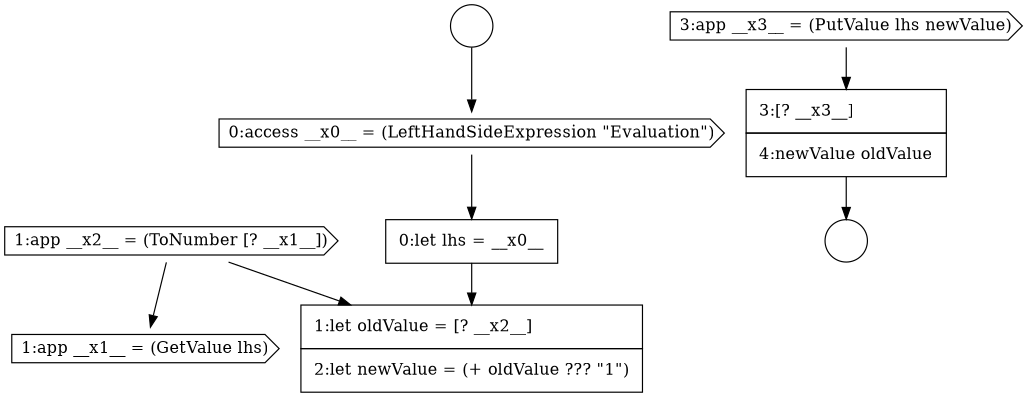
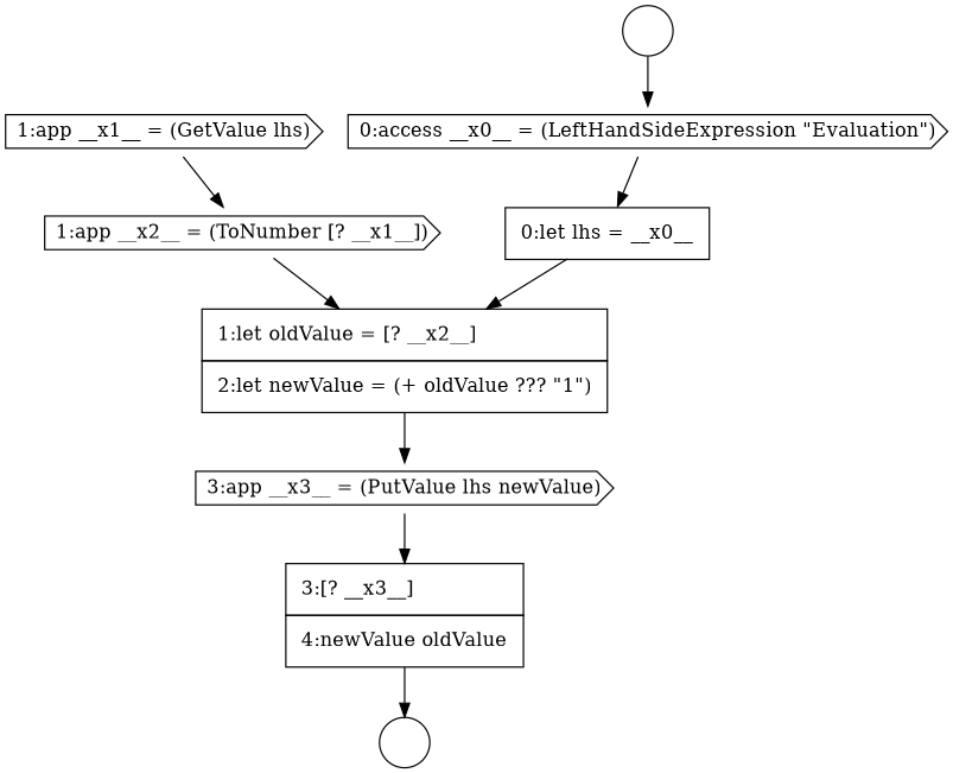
  digraph {
    node [color=black fillcolor=white shape=cds style=filled]
    edge [color=black]
    n1 [label=<<font color="black">1:app __x1__ = (GetValue lhs)</font>>]
    n2 [label=<<font color="black">1:app __x2__ = (ToNumber [? __x1__])</font>>]
    n3 [label=<<font color="black">     <table border="0" cellborder="1" cellspacing="0" cellpadding="10">       <tr><td align="left">1:let oldValue = [? __x2__]</td></tr>       <tr><td align="left">2:let newValue = (+ oldValue ??? &quot;1&quot;)</td></tr>     </table>   </font>> margin=0 shape=none]
    n4 [label=<<font color="black">     <table border="0" cellborder="1" cellspacing="0" cellpadding="10">       <tr><td align="left">3:[? __x3__]</td></tr>       <tr><td align="left">4:newValue oldValue</td></tr>     </table>   </font>> margin=0 shape=none]
    n5 [label=" " shape=circle]
    n6 [label=<<font color="black">     <table border="0" cellborder="1" cellspacing="0" cellpadding="10">       <tr><td align="left">0:let lhs = __x0__</td></tr>     </table>   </font>> margin=0 shape=none]
    n7 [label=" " shape=circle]
    n8 [label=<<font color="black">0:access __x0__ = (LeftHandSideExpression &quot;Evaluation&quot;)</font>>]
    n9 [label=<<font color="black">3:app __x3__ = (PutValue lhs newValue)</font>>]
-   n2 -> n1
+   n1 -> n2
    n2 -> n3
+   n3 -> n9
    n4 -> n5
    n6 -> n3
    n7 -> n8
    n8 -> n6
    n9 -> n4
  }
